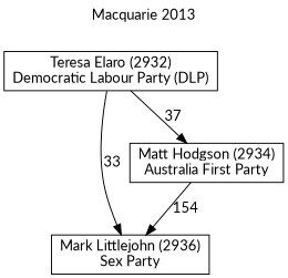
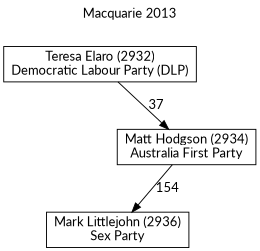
  digraph {
    fontname=Lato
    label="Macquarie 2013"
    labelloc=t
    mclimit=10
    node [fontname=Lato shape=box]
    edge [fontname=Lato]
    n1 [label="Mark Littlejohn (2936)\nSex Party"]
    n2 [label="Matt Hodgson (2934)\nAustralia First Party"]
    n3 [label="Teresa Elaro (2932)\nDemocratic Labour Party (DLP)"]
    n2 -> n1 [label=154]
-   n3 -> n1 [label=33]
    n3 -> n2 [label=37]
  }
